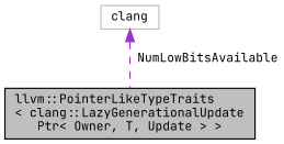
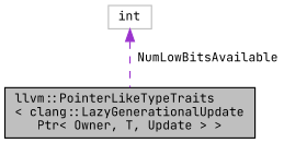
  digraph {
    fontname="JetBrains Mono"
    node [fontname="JetBrains Mono" fontsize=10 shape=record]
    n1 [color=black fillcolor=grey75 fontcolor=black height=0.2 label="llvm::PointerLikeTypeTraits\l\< clang::LazyGenerationalUpdate\lPtr\< Owner, T, Update \> \>" style=filled width=0.4]
-   n2 [color=grey75 height=0.2 label=clang width=0.4]
+   n2 [color=grey75 height=0.2 label=int width=0.4]
    n2 -> n1 [color=darkorchid3 dir=back fontname="JetBrains Mono" fontsize=10 label=" NumLowBitsAvailable" labelfontname=Helvetica labelfontsize=10 style=dashed]
  }
